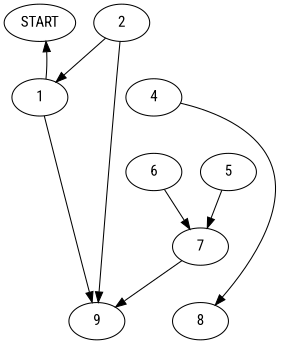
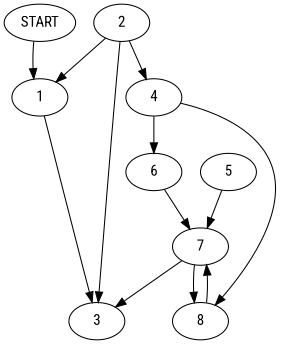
  digraph {
    fontname="Roboto Condensed"
    node [fontname="Roboto Condensed"]
    edge [fontname="Roboto Condensed"]
    n1 [label=START]
    1
-   3 [label=9]
+   3
    2
    4
    6
    8
    5
    7
-   1 -> n1
+   n1 -> 1
    1 -> 3
    2 -> 1
    2 -> 3
+   2 -> 4
+   4 -> 6
    4 -> 8
    6 -> 7
+   8 -> 7
    5 -> 7
    7 -> 3
+   7 -> 8
  }
